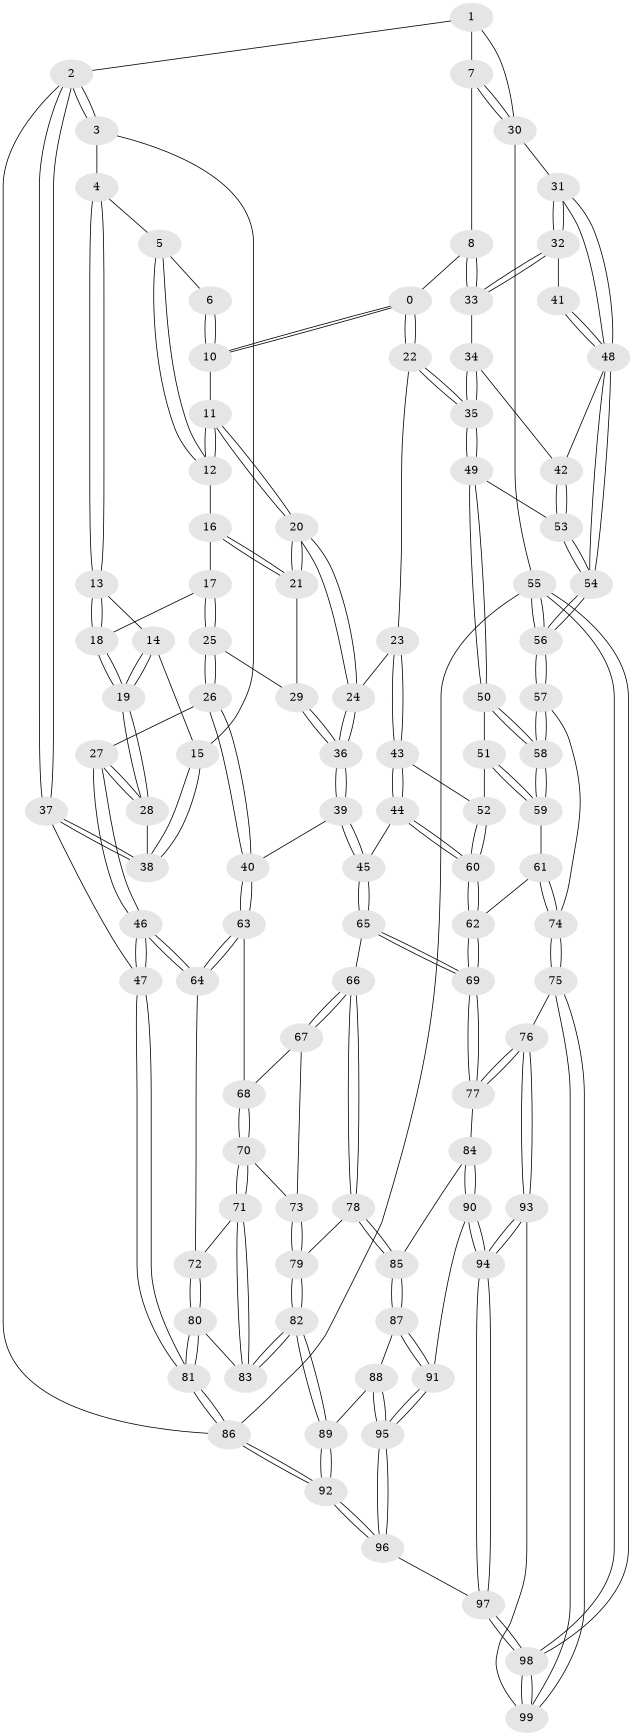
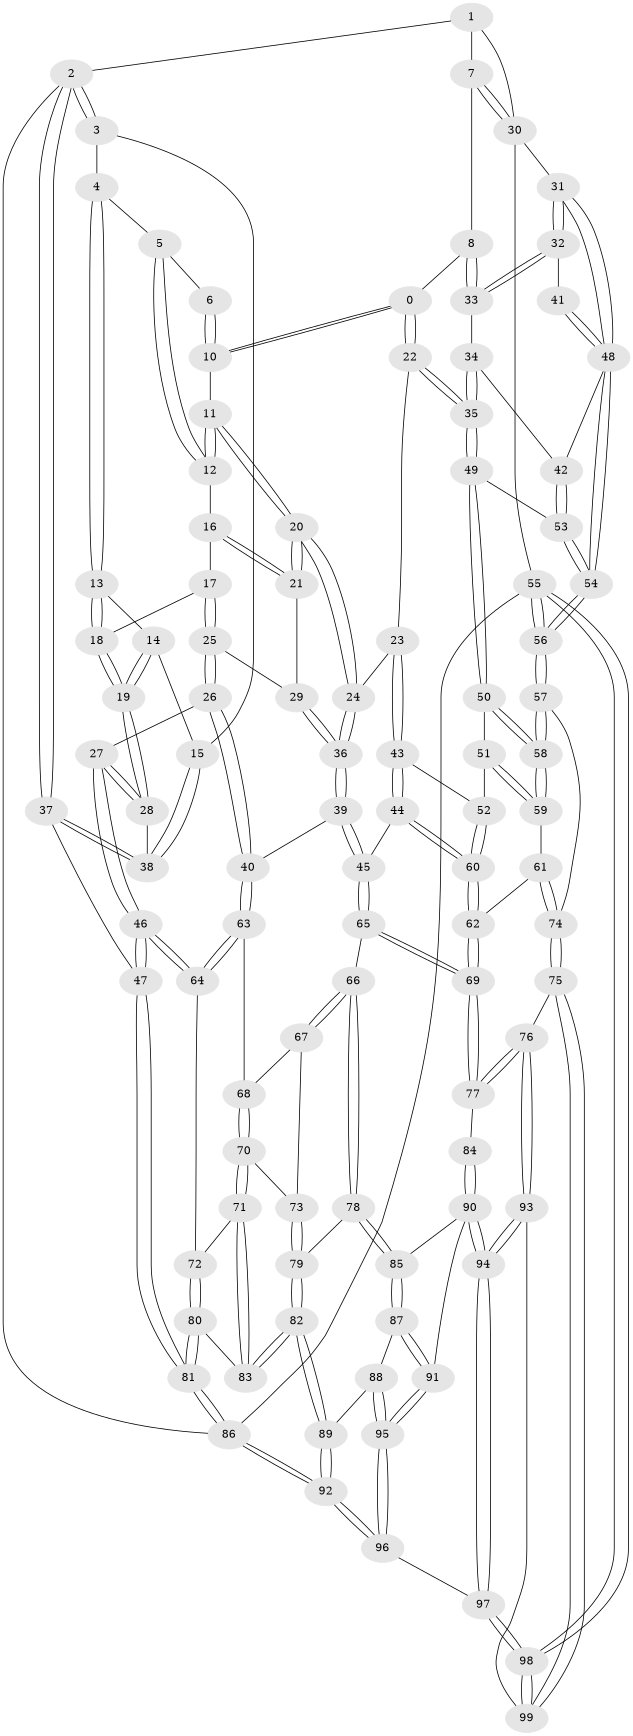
  graph {
    node [color=gray90 style=filled]
    1
    2
    7
    30
    3
    37
    86
    8
    31
    55
    4
    15
    38
    47
    92
    5
    13
    6
    12
    14
    18
    10
    16
    11
    n25 [label=0]
    33
    22
    34
    23
    35
    20
    21
    24
    17
    19
    28
    25
    29
    26
    36
    43
    49
    44
    52
    39
    27
    40
    46
    63
    64
    32
    48
    56
    98
    41
    42
    54
    53
    50
    45
    81
    65
    68
    60
    62
    69
    66
    72
    51
    58
    59
    61
    57
    99
    74
    75
    77
    70
    80
    67
    78
    73
    79
    85
    71
    84
    83
    82
    76
    93
    94
    90
    87
    89
    91
    88
    96
    95
    97
    1 -- 2
    1 -- 7
    1 -- 30
    2 -- 3
    2 -- 3
    2 -- 37
    2 -- 37
    2 -- 86
    7 -- 30
    7 -- 30
    7 -- 8
    30 -- 31
    30 -- 55
    3 -- 4
    3 -- 15
    37 -- 38
    37 -- 38
    37 -- 47
    86 -- 92
    86 -- 92
    8 -- n25
    8 -- 33
    8 -- 33
    31 -- 32
    31 -- 32
    31 -- 48
    31 -- 48
    55 -- 86
    55 -- 56
    55 -- 56
    55 -- 98
    55 -- 98
    4 -- 5
    4 -- 13
    4 -- 13
    15 -- 38
    15 -- 38
    47 -- 81
    47 -- 81
    92 -- 96
    92 -- 96
    5 -- 6
    5 -- 12
    5 -- 12
    13 -- 14
    13 -- 18
    13 -- 18
    6 -- 10
    6 -- 10
    12 -- 16
    14 -- 15
    14 -- 19
    14 -- 19
    18 -- 19
    18 -- 19
    10 -- 11
    16 -- 21
    16 -- 21
    16 -- 17
    11 -- 12
    11 -- 12
    11 -- 20
    11 -- 20
    n25 -- 10
    n25 -- 10
    n25 -- 22
    n25 -- 22
    33 -- 34
    22 -- 23
    22 -- 35
    22 -- 35
    34 -- 35
    34 -- 35
    34 -- 42
    23 -- 24
    23 -- 43
    23 -- 43
    35 -- 49
    35 -- 49
    20 -- 21
    20 -- 21
    20 -- 24
    20 -- 24
    21 -- 29
    24 -- 36
    24 -- 36
    17 -- 18
    17 -- 25
    17 -- 25
    19 -- 28
    19 -- 28
    28 -- 38
    25 -- 29
    25 -- 26
    25 -- 26
    29 -- 36
    29 -- 36
    26 -- 27
    26 -- 40
    26 -- 40
    36 -- 39
    36 -- 39
    43 -- 44
    43 -- 44
    43 -- 52
    49 -- 53
    49 -- 50
    49 -- 50
    44 -- 45
    44 -- 60
    44 -- 60
    52 -- 60
    52 -- 60
    39 -- 40
    39 -- 45
    39 -- 45
    27 -- 28
    27 -- 28
    27 -- 46
    27 -- 46
    40 -- 63
    40 -- 63
    46 -- 47
    46 -- 47
    46 -- 64
    46 -- 64
    63 -- 64
    63 -- 64
    63 -- 68
    64 -- 72
    32 -- 33
    32 -- 33
    32 -- 41
    48 -- 42
    48 -- 54
    48 -- 54
    56 -- 57
    56 -- 57
    98 -- 99
    98 -- 99
    41 -- 48
    41 -- 48
    42 -- 53
    42 -- 53
    54 -- 56
    54 -- 56
    53 -- 54
    53 -- 54
    50 -- 51
    50 -- 58
    50 -- 58
    45 -- 65
    45 -- 65
    81 -- 86
    81 -- 86
    65 -- 69
    65 -- 69
    65 -- 66
    68 -- 70
    68 -- 70
    60 -- 62
    60 -- 62
    62 -- 69
    62 -- 69
    69 -- 77
    69 -- 77
    66 -- 67
    66 -- 67
    66 -- 78
    66 -- 78
    72 -- 80
    72 -- 80
    51 -- 52
    51 -- 59
    51 -- 59
    58 -- 59
    58 -- 59
    59 -- 61
    61 -- 62
    61 -- 74
    61 -- 74
    57 -- 58
    57 -- 58
    57 -- 74
    74 -- 75
    74 -- 75
    75 -- 99
    75 -- 99
    75 -- 76
    77 -- 84
    70 -- 73
    70 -- 71
    70 -- 71
    80 -- 81
    80 -- 81
    80 -- 83
    67 -- 68
    67 -- 73
    78 -- 79
    78 -- 85
    78 -- 85
    73 -- 79
    73 -- 79
    79 -- 82
    79 -- 82
    85 -- 87
    85 -- 87
    71 -- 72
    71 -- 83
    71 -- 83
-   84 -- 85
+   90 -- 85
    84 -- 90
    84 -- 90
    82 -- 83
    82 -- 83
    82 -- 89
    82 -- 89
    76 -- 77
    76 -- 77
    76 -- 93
    76 -- 93
    93 -- 99
    93 -- 94
    93 -- 94
    94 -- 97
    94 -- 97
    90 -- 94
    90 -- 94
    90 -- 91
    87 -- 91
    87 -- 91
    87 -- 88
    89 -- 92
    89 -- 92
    91 -- 95
    91 -- 95
    88 -- 89
    88 -- 95
    88 -- 95
    96 -- 97
    95 -- 96
    95 -- 96
    97 -- 98
    97 -- 98
  }
